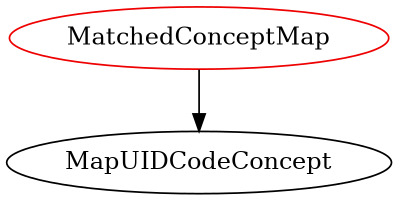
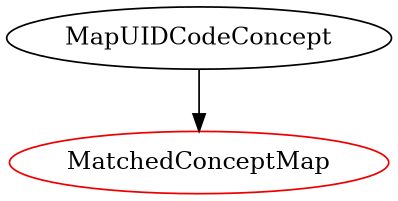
  digraph {
    n1 [color=red2 label=MatchedConceptMap shape=oval]
    MapUIDCodeConcept
-   n1 -> MapUIDCodeConcept
+   MapUIDCodeConcept -> n1
  }
